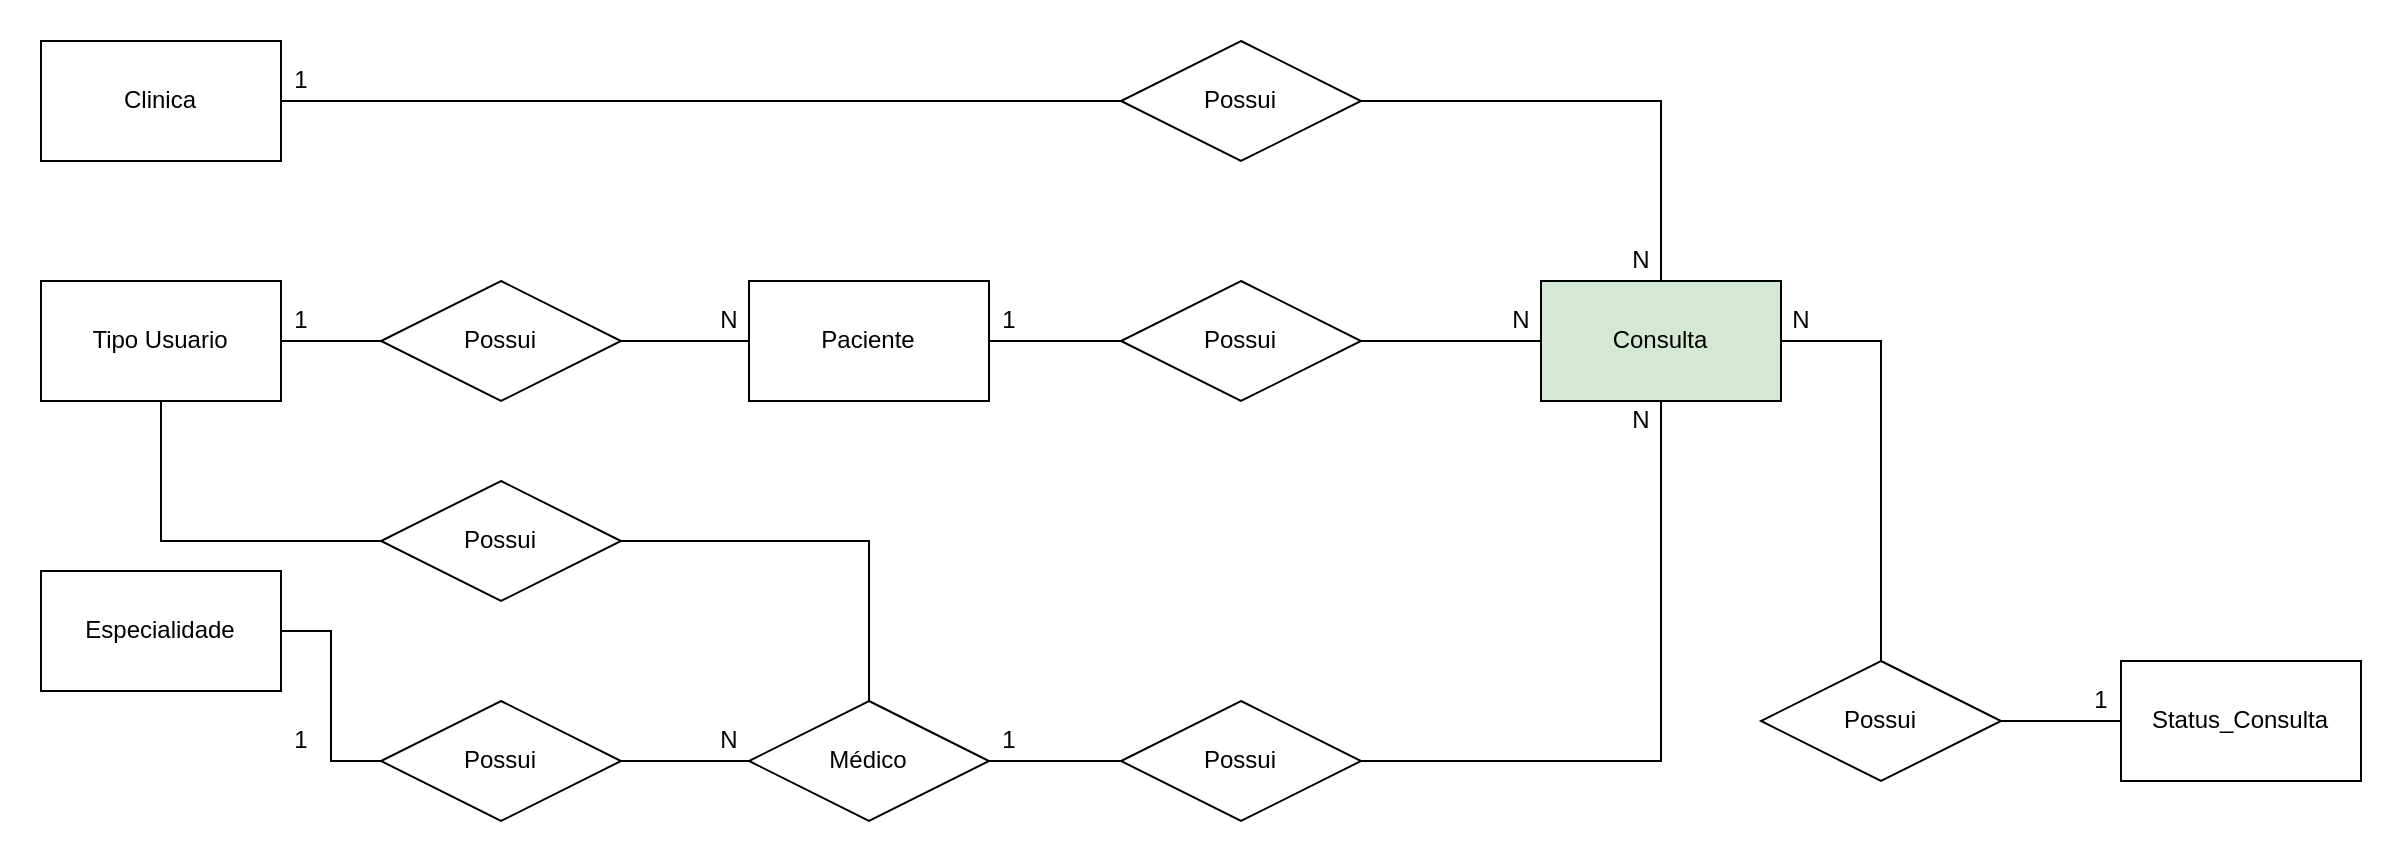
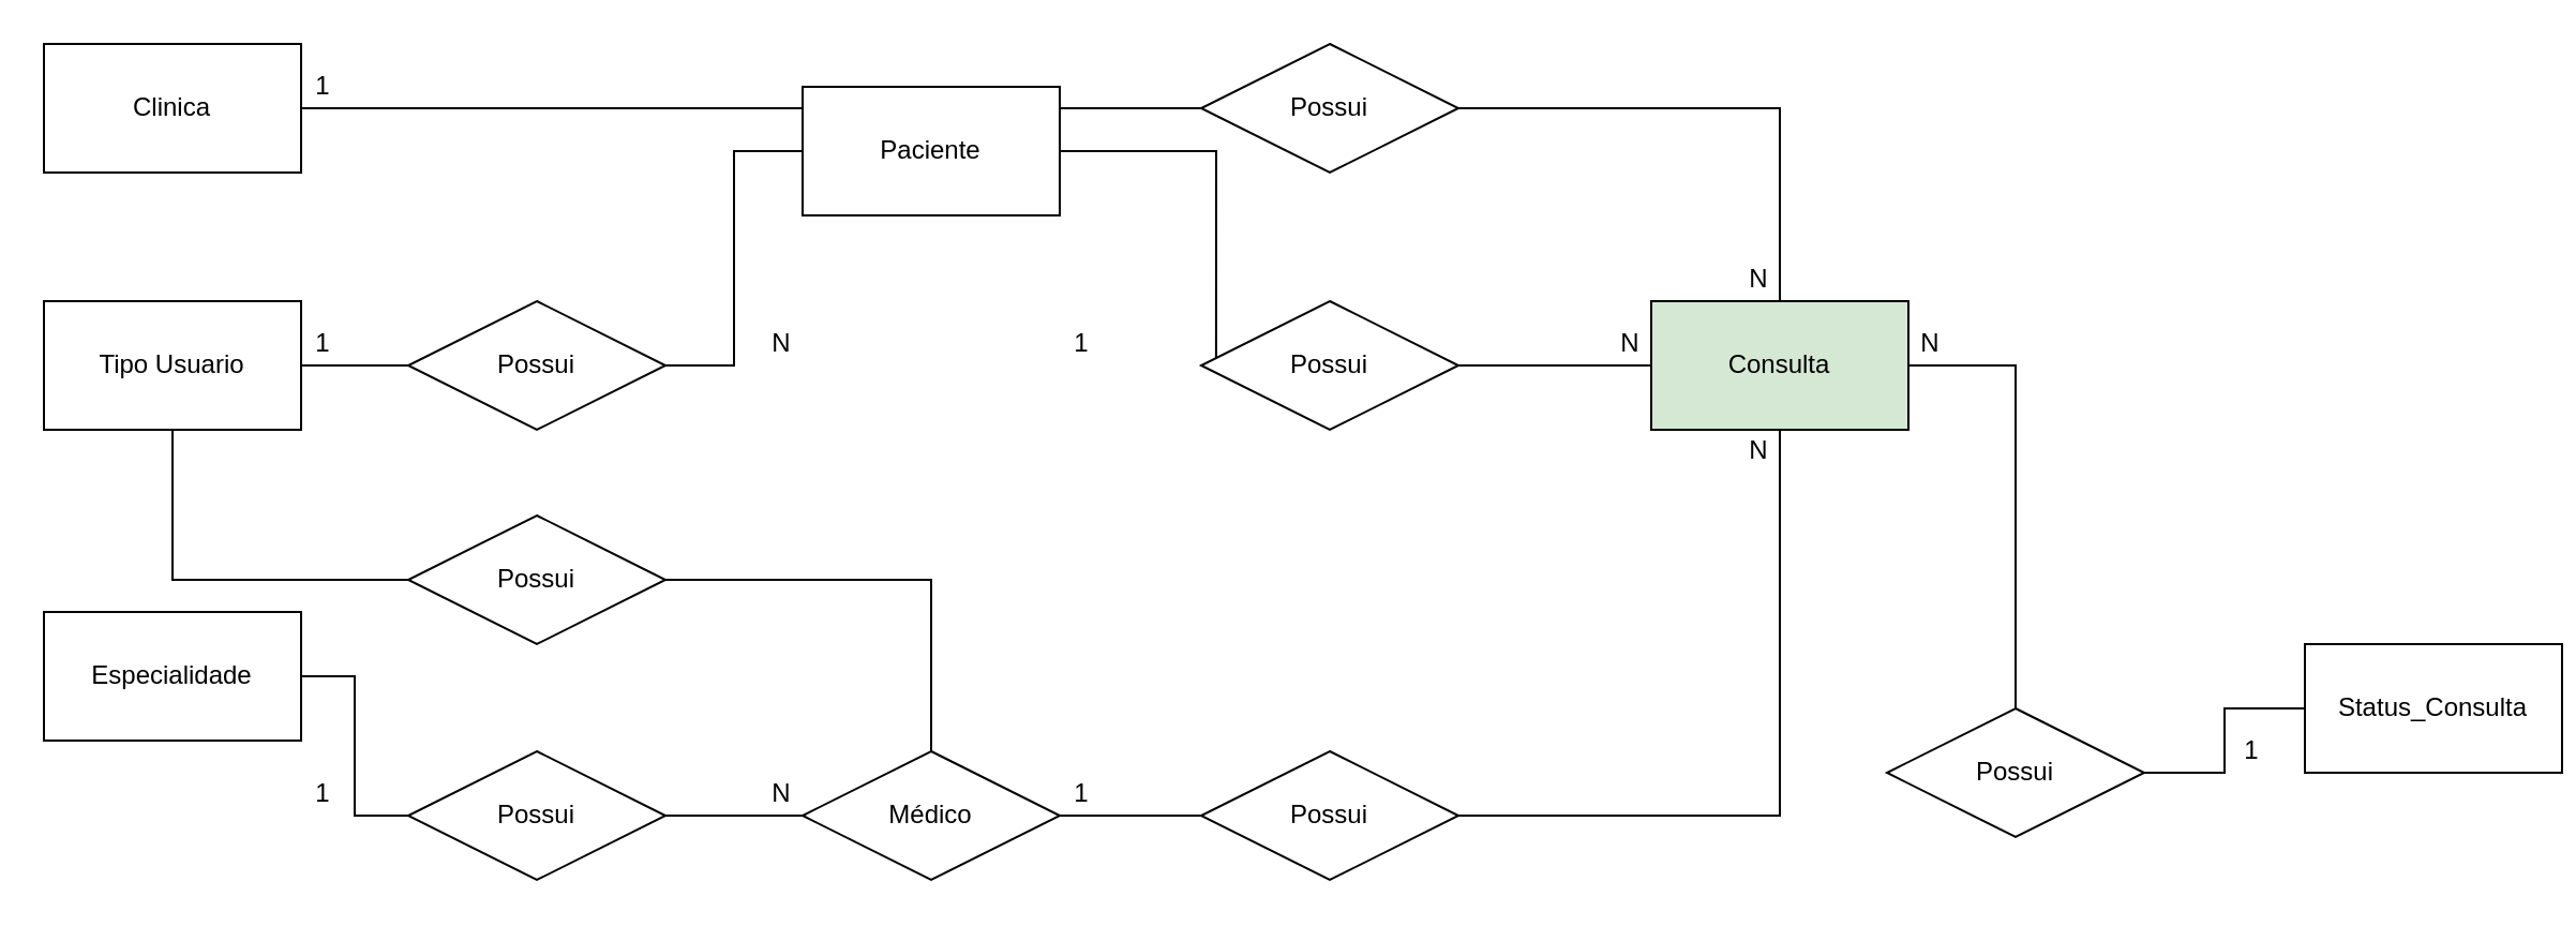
  <mxCell id="0" />
  <mxCell id="1" parent="0" />
  <mxCell id="2" style="edgeStyle=orthogonalEdgeStyle;rounded=0;orthogonalLoop=1;jettySize=auto;html=1;entryX=0;entryY=0.5;entryDx=0;entryDy=0;endArrow=none;endFill=0;" edge="1" parent="1" source="3" target="23"><mxGeometry relative="1" as="geometry" /></mxCell>
  <mxCell id="3" value="Clinica" style="rounded=0;whiteSpace=wrap;html=1;" vertex="1" parent="1"><mxGeometry y="20" width="120" height="60" as="geometry" x="20" /></mxCell>
  <mxCell id="4" style="edgeStyle=orthogonalEdgeStyle;rounded=0;orthogonalLoop=1;jettySize=auto;html=1;entryX=0;entryY=0.5;entryDx=0;entryDy=0;endArrow=none;endFill=0;" edge="1" parent="1" source="6" target="10"><mxGeometry relative="1" as="geometry" /></mxCell>
  <mxCell id="5" style="edgeStyle=orthogonalEdgeStyle;rounded=0;orthogonalLoop=1;jettySize=auto;html=1;entryX=0;entryY=0.5;entryDx=0;entryDy=0;endArrow=none;endFill=0;exitX=0.5;exitY=1;exitDx=0;exitDy=0;" edge="1" parent="1" source="6" target="33"><mxGeometry relative="1" as="geometry" /></mxCell>
  <mxCell id="6" value="Tipo Usuario" style="rounded=0;whiteSpace=wrap;html=1;" vertex="1" parent="1"><mxGeometry y="140" width="120" height="60" as="geometry" x="20" /></mxCell>
  <mxCell id="7" style="edgeStyle=orthogonalEdgeStyle;rounded=0;orthogonalLoop=1;jettySize=auto;html=1;entryX=0.058;entryY=0.5;entryDx=0;entryDy=0;entryPerimeter=0;endArrow=none;endFill=0;" edge="1" parent="1" source="8" target="27"><mxGeometry relative="1" as="geometry" /></mxCell>
- <mxCell id="8" value="Paciente" style="rounded=0;whiteSpace=wrap;html=1;" vertex="1" parent="1"><mxGeometry x="374" y="140" width="120" height="60" as="geometry" /></mxCell>
+ <mxCell id="8" value="Paciente" style="rounded=0;whiteSpace=wrap;html=1;" vertex="1" parent="1"><mxGeometry x="374" y="40" width="120" height="60" as="geometry" /></mxCell>
  <mxCell id="9" style="edgeStyle=orthogonalEdgeStyle;rounded=0;orthogonalLoop=1;jettySize=auto;html=1;entryX=0;entryY=0.5;entryDx=0;entryDy=0;endArrow=none;endFill=0;" edge="1" parent="1" source="10" target="8"><mxGeometry relative="1" as="geometry" /></mxCell>
  <mxCell id="10" value="Possui" style="shape=rhombus;perimeter=rhombusPerimeter;whiteSpace=wrap;html=1;align=center;" vertex="1" parent="1"><mxGeometry x="190" y="140" width="120" height="60" as="geometry" /></mxCell>
  <mxCell id="11" value="1" style="text;html=1;align=center;verticalAlign=middle;resizable=0;points=[];autosize=1;strokeColor=none;" vertex="1" parent="1"><mxGeometry x="140" y="150" width="20" height="20" as="geometry" /></mxCell>
  <mxCell id="12" value="N" style="text;html=1;align=center;verticalAlign=middle;resizable=0;points=[];autosize=1;strokeColor=none;" vertex="1" parent="1"><mxGeometry x="354" y="150" width="20" height="20" as="geometry" /></mxCell>
  <mxCell id="13" style="edgeStyle=orthogonalEdgeStyle;rounded=0;orthogonalLoop=1;jettySize=auto;html=1;entryX=0;entryY=0.5;entryDx=0;entryDy=0;endArrow=none;endFill=0;" edge="1" parent="1" source="14" target="16"><mxGeometry relative="1" as="geometry" /></mxCell>
  <mxCell id="14" value="Especialidade" style="rounded=0;whiteSpace=wrap;html=1;" vertex="1" parent="1"><mxGeometry x="20" y="285" width="120" height="60" as="geometry" /></mxCell>
  <mxCell id="15" style="edgeStyle=orthogonalEdgeStyle;rounded=0;orthogonalLoop=1;jettySize=auto;html=1;entryX=0;entryY=0.5;entryDx=0;entryDy=0;endArrow=none;endFill=0;" edge="1" parent="1" source="16" target="18"><mxGeometry relative="1" as="geometry" /></mxCell>
  <mxCell id="16" value="Possui" style="shape=rhombus;perimeter=rhombusPerimeter;whiteSpace=wrap;html=1;align=center;" vertex="1" parent="1"><mxGeometry x="190" y="350" width="120" height="60" as="geometry" /></mxCell>
  <mxCell id="17" style="edgeStyle=orthogonalEdgeStyle;rounded=0;orthogonalLoop=1;jettySize=auto;html=1;entryX=0;entryY=0.5;entryDx=0;entryDy=0;endArrow=none;endFill=0;" edge="1" parent="1" source="18" target="25"><mxGeometry relative="1" as="geometry" /></mxCell>
  <mxCell id="18" value="Médico" style="rhombus;whiteSpace=wrap;html=1;" vertex="1" parent="1"><mxGeometry x="374" y="350" width="120" height="60" as="geometry" /></mxCell>
  <mxCell id="19" value="1" style="text;html=1;align=center;verticalAlign=middle;resizable=0;points=[];autosize=1;strokeColor=none;" vertex="1" parent="1"><mxGeometry x="140" y="360" width="20" height="20" as="geometry" /></mxCell>
  <mxCell id="20" value="N" style="text;html=1;align=center;verticalAlign=middle;resizable=0;points=[];autosize=1;strokeColor=none;" vertex="1" parent="1"><mxGeometry x="354" y="360" width="20" height="20" as="geometry" /></mxCell>
  <mxCell id="21" value="Consulta" style="rounded=0;whiteSpace=wrap;html=1;fillColor=#d5e8d4;" vertex="1" parent="1"><mxGeometry x="770" y="140" width="120" height="60" as="geometry" /></mxCell>
  <mxCell id="22" style="edgeStyle=orthogonalEdgeStyle;rounded=0;orthogonalLoop=1;jettySize=auto;html=1;entryX=0.5;entryY=0;entryDx=0;entryDy=0;endArrow=none;endFill=0;" edge="1" parent="1" source="23" target="21"><mxGeometry relative="1" as="geometry" /></mxCell>
  <mxCell id="23" value="Possui" style="shape=rhombus;perimeter=rhombusPerimeter;whiteSpace=wrap;html=1;align=center;" vertex="1" parent="1"><mxGeometry x="560" y="20" width="120" height="60" as="geometry" /></mxCell>
  <mxCell id="24" style="edgeStyle=orthogonalEdgeStyle;rounded=0;orthogonalLoop=1;jettySize=auto;html=1;endArrow=none;endFill=0;" edge="1" parent="1" source="25" target="21"><mxGeometry relative="1" as="geometry" /></mxCell>
  <mxCell id="25" value="Possui" style="shape=rhombus;perimeter=rhombusPerimeter;whiteSpace=wrap;html=1;align=center;" vertex="1" parent="1"><mxGeometry x="560" y="350" width="120" height="60" as="geometry" /></mxCell>
  <mxCell id="26" style="edgeStyle=orthogonalEdgeStyle;rounded=0;orthogonalLoop=1;jettySize=auto;html=1;endArrow=none;endFill=0;" edge="1" parent="1" source="27" target="21"><mxGeometry relative="1" as="geometry" /></mxCell>
  <mxCell id="27" value="Possui" style="shape=rhombus;perimeter=rhombusPerimeter;whiteSpace=wrap;html=1;align=center;" vertex="1" parent="1"><mxGeometry x="560" y="140" width="120" height="60" as="geometry" /></mxCell>
  <mxCell id="28" style="edgeStyle=orthogonalEdgeStyle;rounded=0;orthogonalLoop=1;jettySize=auto;html=1;endArrow=none;endFill=0;" edge="1" parent="1" source="29" target="31"><mxGeometry relative="1" as="geometry" /></mxCell>
- <mxCell id="29" value="Status_Consulta&lt;br&gt;" style="rounded=0;whiteSpace=wrap;html=1;" vertex="1" parent="1"><mxGeometry x="1060" y="330" width="120" height="60" as="geometry" /></mxCell>
+ <mxCell id="29" value="Status_Consulta&lt;br&gt;" style="rounded=0;whiteSpace=wrap;html=1;" vertex="1" parent="1"><mxGeometry x="1075" y="300" width="120" height="60" as="geometry" /></mxCell>
  <mxCell id="30" style="edgeStyle=orthogonalEdgeStyle;rounded=0;orthogonalLoop=1;jettySize=auto;html=1;entryX=1;entryY=0.5;entryDx=0;entryDy=0;endArrow=none;endFill=0;" edge="1" parent="1" source="31" target="21"><mxGeometry relative="1" as="geometry" /></mxCell>
  <mxCell id="31" value="Possui" style="shape=rhombus;perimeter=rhombusPerimeter;whiteSpace=wrap;html=1;align=center;" vertex="1" parent="1"><mxGeometry x="880" y="330" width="120" height="60" as="geometry" /></mxCell>
  <mxCell id="32" style="edgeStyle=orthogonalEdgeStyle;rounded=0;orthogonalLoop=1;jettySize=auto;html=1;entryX=0.5;entryY=0;entryDx=0;entryDy=0;endArrow=none;endFill=0;" edge="1" parent="1" source="33" target="18"><mxGeometry relative="1" as="geometry" /></mxCell>
  <mxCell id="33" value="Possui" style="shape=rhombus;perimeter=rhombusPerimeter;whiteSpace=wrap;html=1;align=center;" vertex="1" parent="1"><mxGeometry x="190" y="240" width="120" height="60" as="geometry" /></mxCell>
  <mxCell id="34" value="1" style="text;html=1;align=center;verticalAlign=middle;resizable=0;points=[];autosize=1;strokeColor=none;" vertex="1" parent="1"><mxGeometry x="140" y="30" width="20" height="20" as="geometry" /></mxCell>
  <mxCell id="35" value="N" style="text;html=1;align=center;verticalAlign=middle;resizable=0;points=[];autosize=1;strokeColor=none;" vertex="1" parent="1"><mxGeometry x="810" y="120" width="20" height="20" as="geometry" /></mxCell>
  <mxCell id="36" value="1" style="text;html=1;align=center;verticalAlign=middle;resizable=0;points=[];autosize=1;strokeColor=none;" vertex="1" parent="1"><mxGeometry x="494" y="150" width="20" height="20" as="geometry" /></mxCell>
  <mxCell id="37" value="N" style="text;html=1;align=center;verticalAlign=middle;resizable=0;points=[];autosize=1;strokeColor=none;" vertex="1" parent="1"><mxGeometry x="750" y="150" width="20" height="20" as="geometry" /></mxCell>
  <mxCell id="38" value="1" style="text;html=1;align=center;verticalAlign=middle;resizable=0;points=[];autosize=1;strokeColor=none;" vertex="1" parent="1"><mxGeometry x="494" y="360" width="20" height="20" as="geometry" /></mxCell>
  <mxCell id="39" value="N" style="text;html=1;align=center;verticalAlign=middle;resizable=0;points=[];autosize=1;strokeColor=none;" vertex="1" parent="1"><mxGeometry x="810" y="200" width="20" height="20" as="geometry" /></mxCell>
  <mxCell id="40" value="N" style="text;html=1;align=center;verticalAlign=middle;resizable=0;points=[];autosize=1;strokeColor=none;" vertex="1" parent="1"><mxGeometry x="890" y="150" width="20" height="20" as="geometry" /></mxCell>
  <mxCell id="41" value="1" style="text;html=1;align=center;verticalAlign=middle;resizable=0;points=[];autosize=1;strokeColor=none;" vertex="1" parent="1"><mxGeometry x="1040" y="340" width="20" height="20" as="geometry" /></mxCell>
